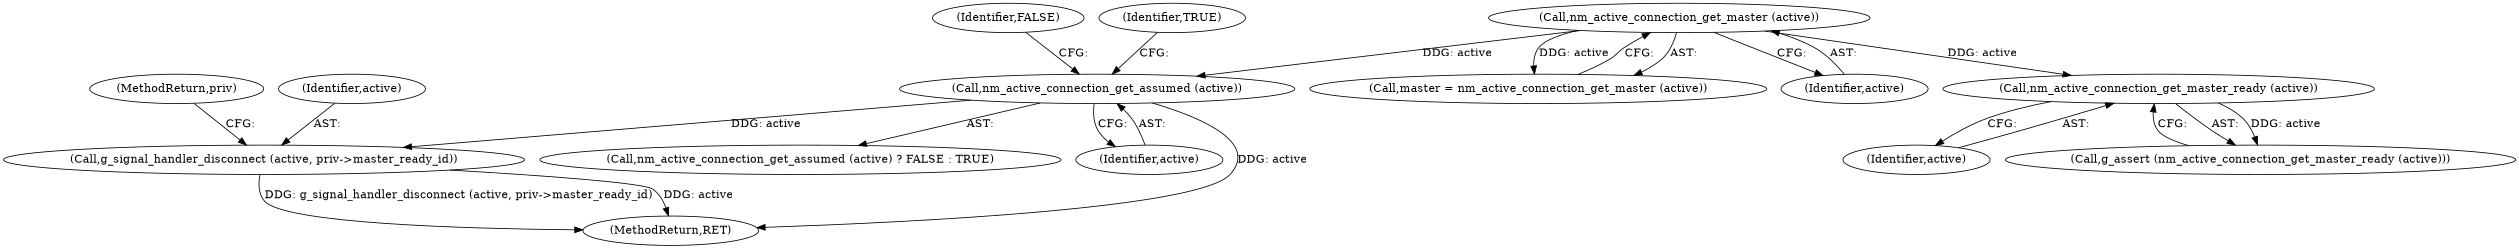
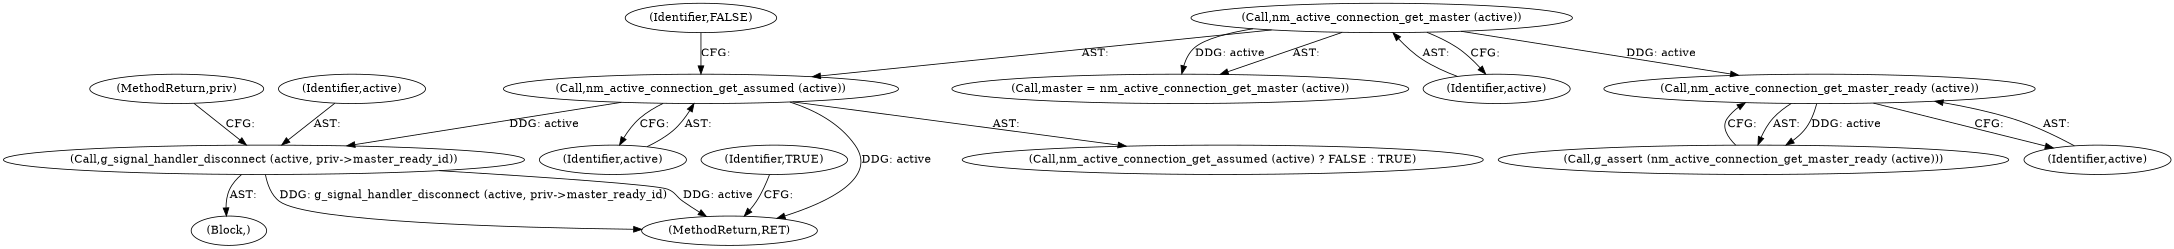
  digraph {
    n1 [label="(Call,nm_active_connection_get_assumed (active))"]
    n2 [label="(Call,g_signal_handler_disconnect (active, priv->master_ready_id))"]
    n3 [label="(Call,nm_active_connection_get_assumed (active) ? FALSE : TRUE)"]
    n4 [label="(MethodReturn,RET)"]
    n5 [label="(Identifier,active)"]
+   n6 [label="(Block,)"]
    n7 [label="(Call,nm_active_connection_get_master (active))"]
    n8 [label="(Call,master = nm_active_connection_get_master (active))"]
    n9 [label="(Identifier,active)"]
    n10 [label="(Call,nm_active_connection_get_master_ready (active))"]
    n11 [label="(Call,g_assert (nm_active_connection_get_master_ready (active)))"]
    n12 [label="(Identifier,active)"]
    n13 [label="(MethodReturn,priv)"]
    n14 [label="(Identifier,active)"]
    n15 [label="(Identifier,FALSE)"]
    n16 [label="(Identifier,TRUE)"]
    n1 -> n2 [label="DDG: active"]
    n1 -> n3 [label="AST: "]
    n1 -> n4 [label="DDG: active"]
    n1 -> n5 [label="CFG: "]
    n2 -> n4 [label="DDG: g_signal_handler_disconnect (active, priv->master_ready_id)"]
    n2 -> n4 [label="DDG: active"]
+   n2 -> n6 [label="AST: "]
    n5 -> n1 [label="AST: "]
-   n7 -> n1 [label="DDG: active"]
+   n7 -> n1 [label="AST: "]
    n7 -> n8 [label="AST: "]
    n7 -> n8 [label="DDG: active"]
    n7 -> n9 [label="CFG: "]
    n7 -> n10 [label="DDG: active"]
-   n8 -> n7 [label="CFG: "]
    n9 -> n7 [label="AST: "]
    n10 -> n11 [label="AST: "]
    n10 -> n11 [label="DDG: active"]
    n10 -> n12 [label="CFG: "]
    n11 -> n10 [label="CFG: "]
    n12 -> n10 [label="AST: "]
    n13 -> n2 [label="CFG: "]
    n14 -> n2 [label="AST: "]
    n15 -> n1 [label="CFG: "]
-   n16 -> n1 [label="CFG: "]
+   n16 -> n4 [label="CFG: "]
  }
